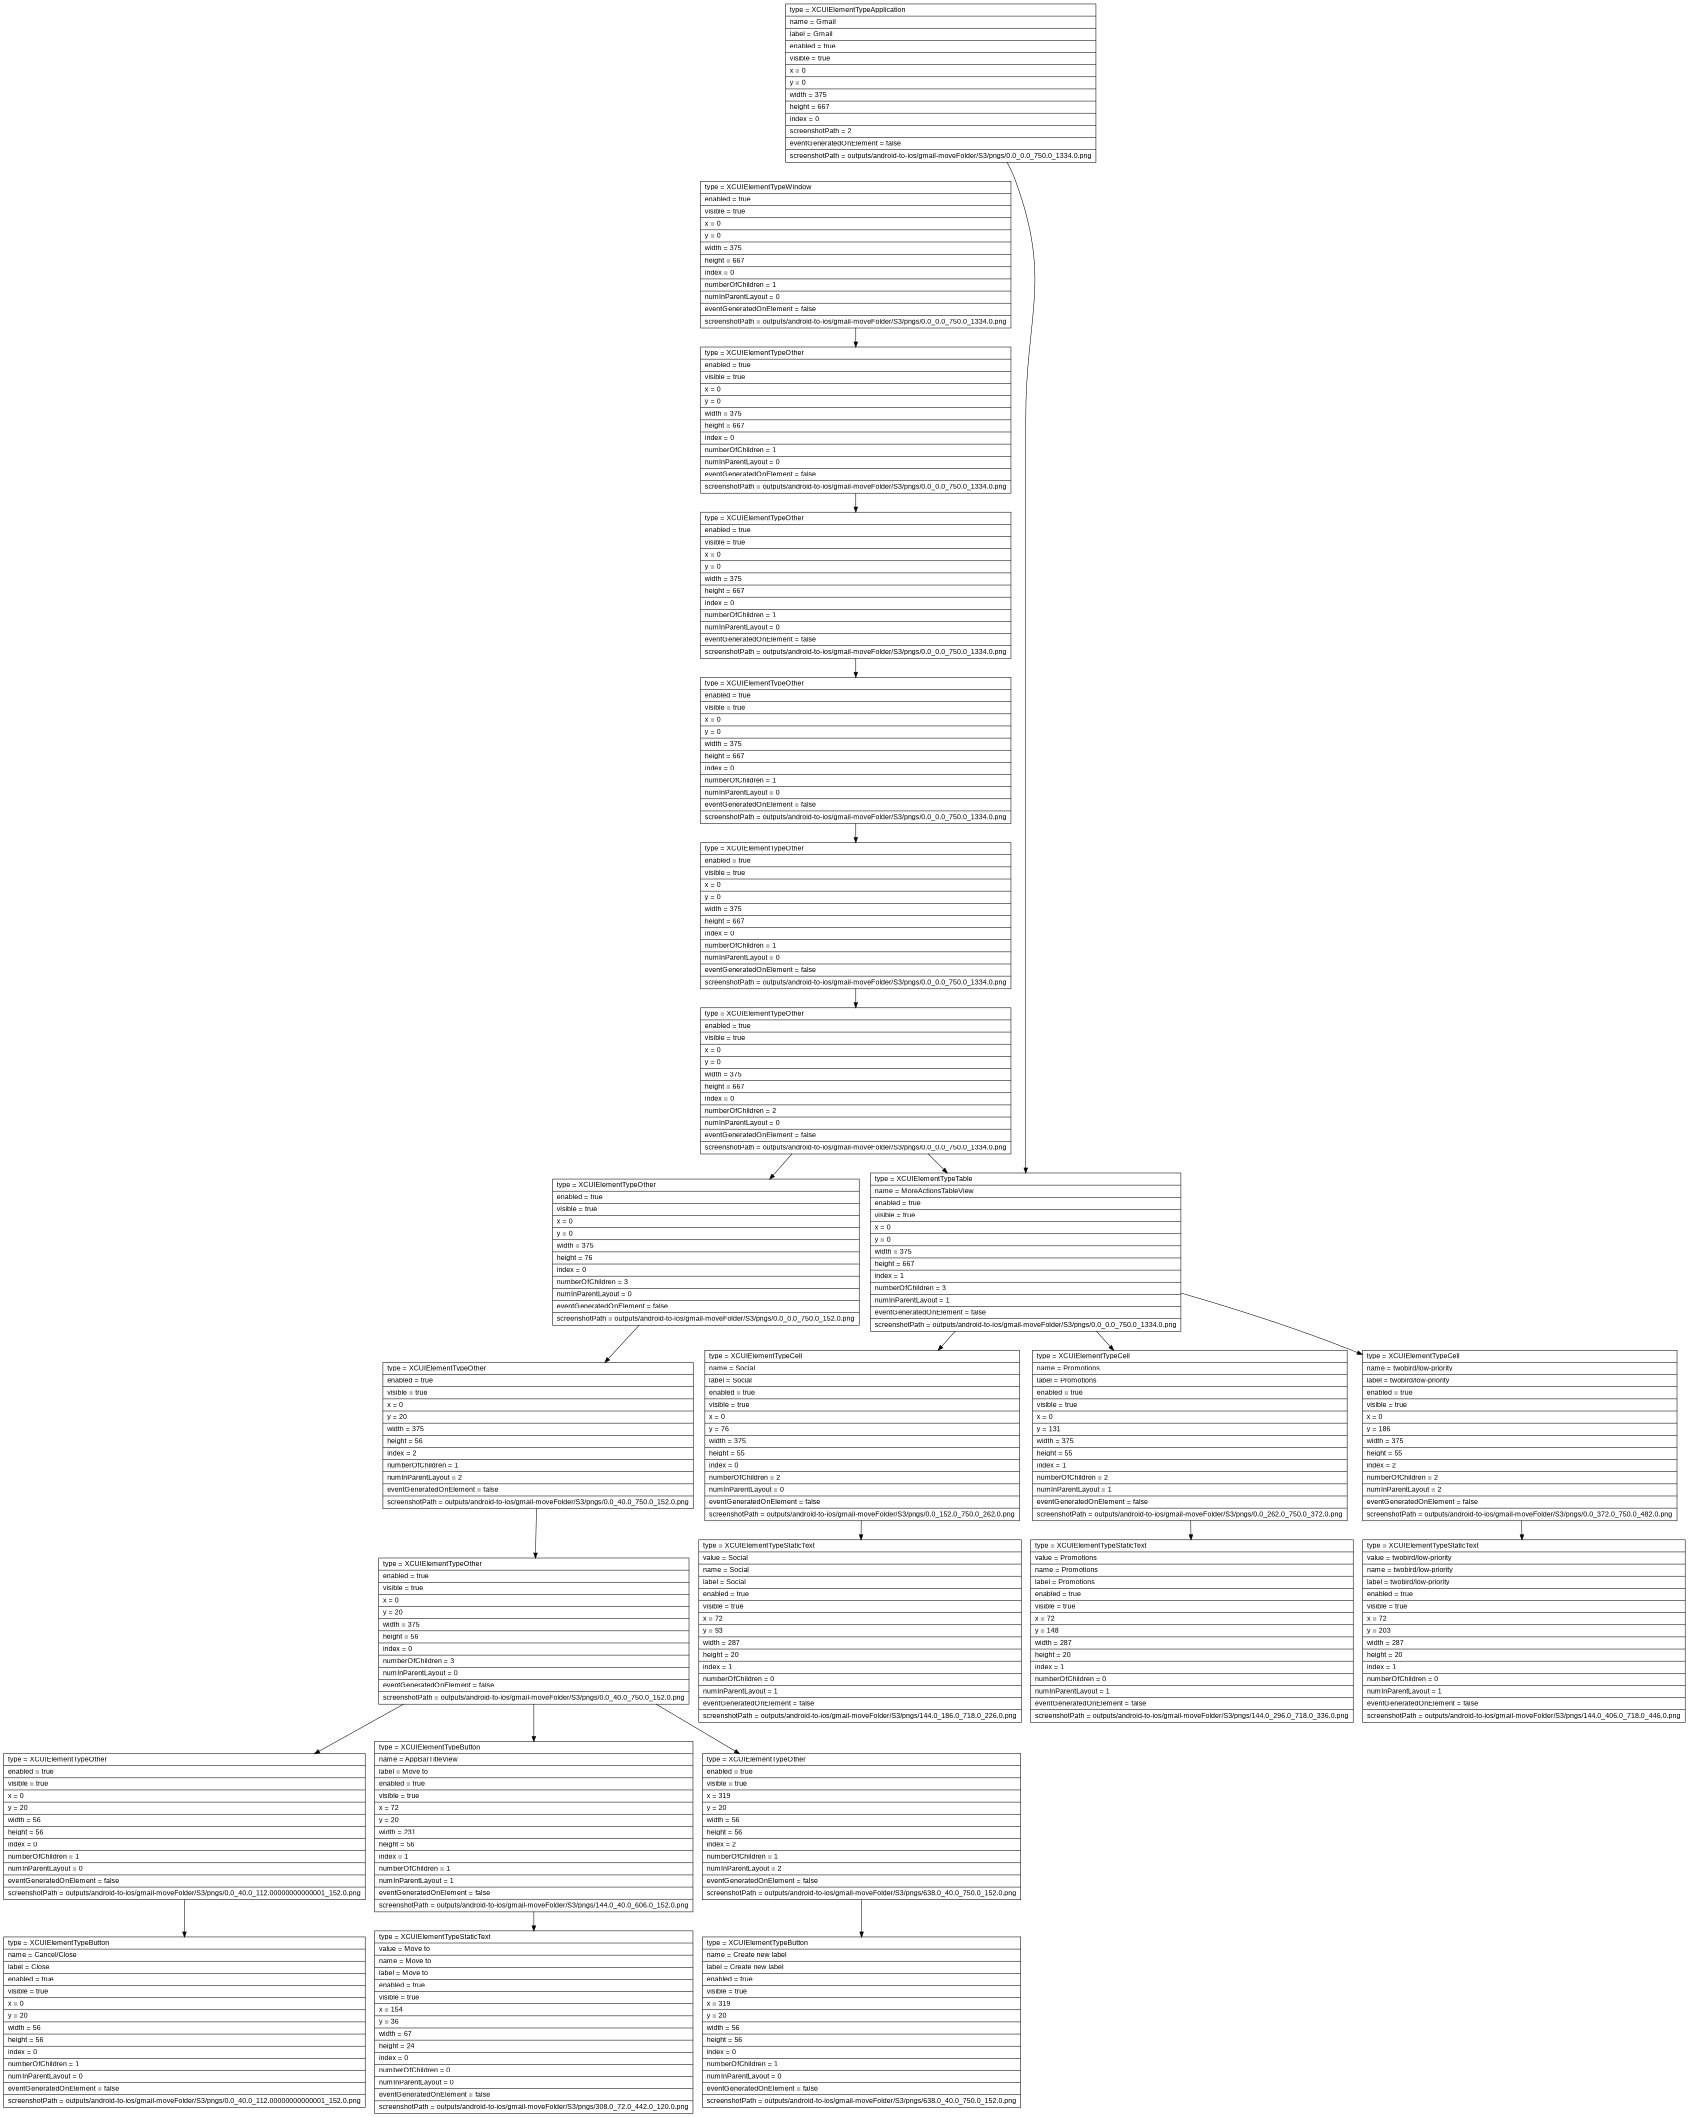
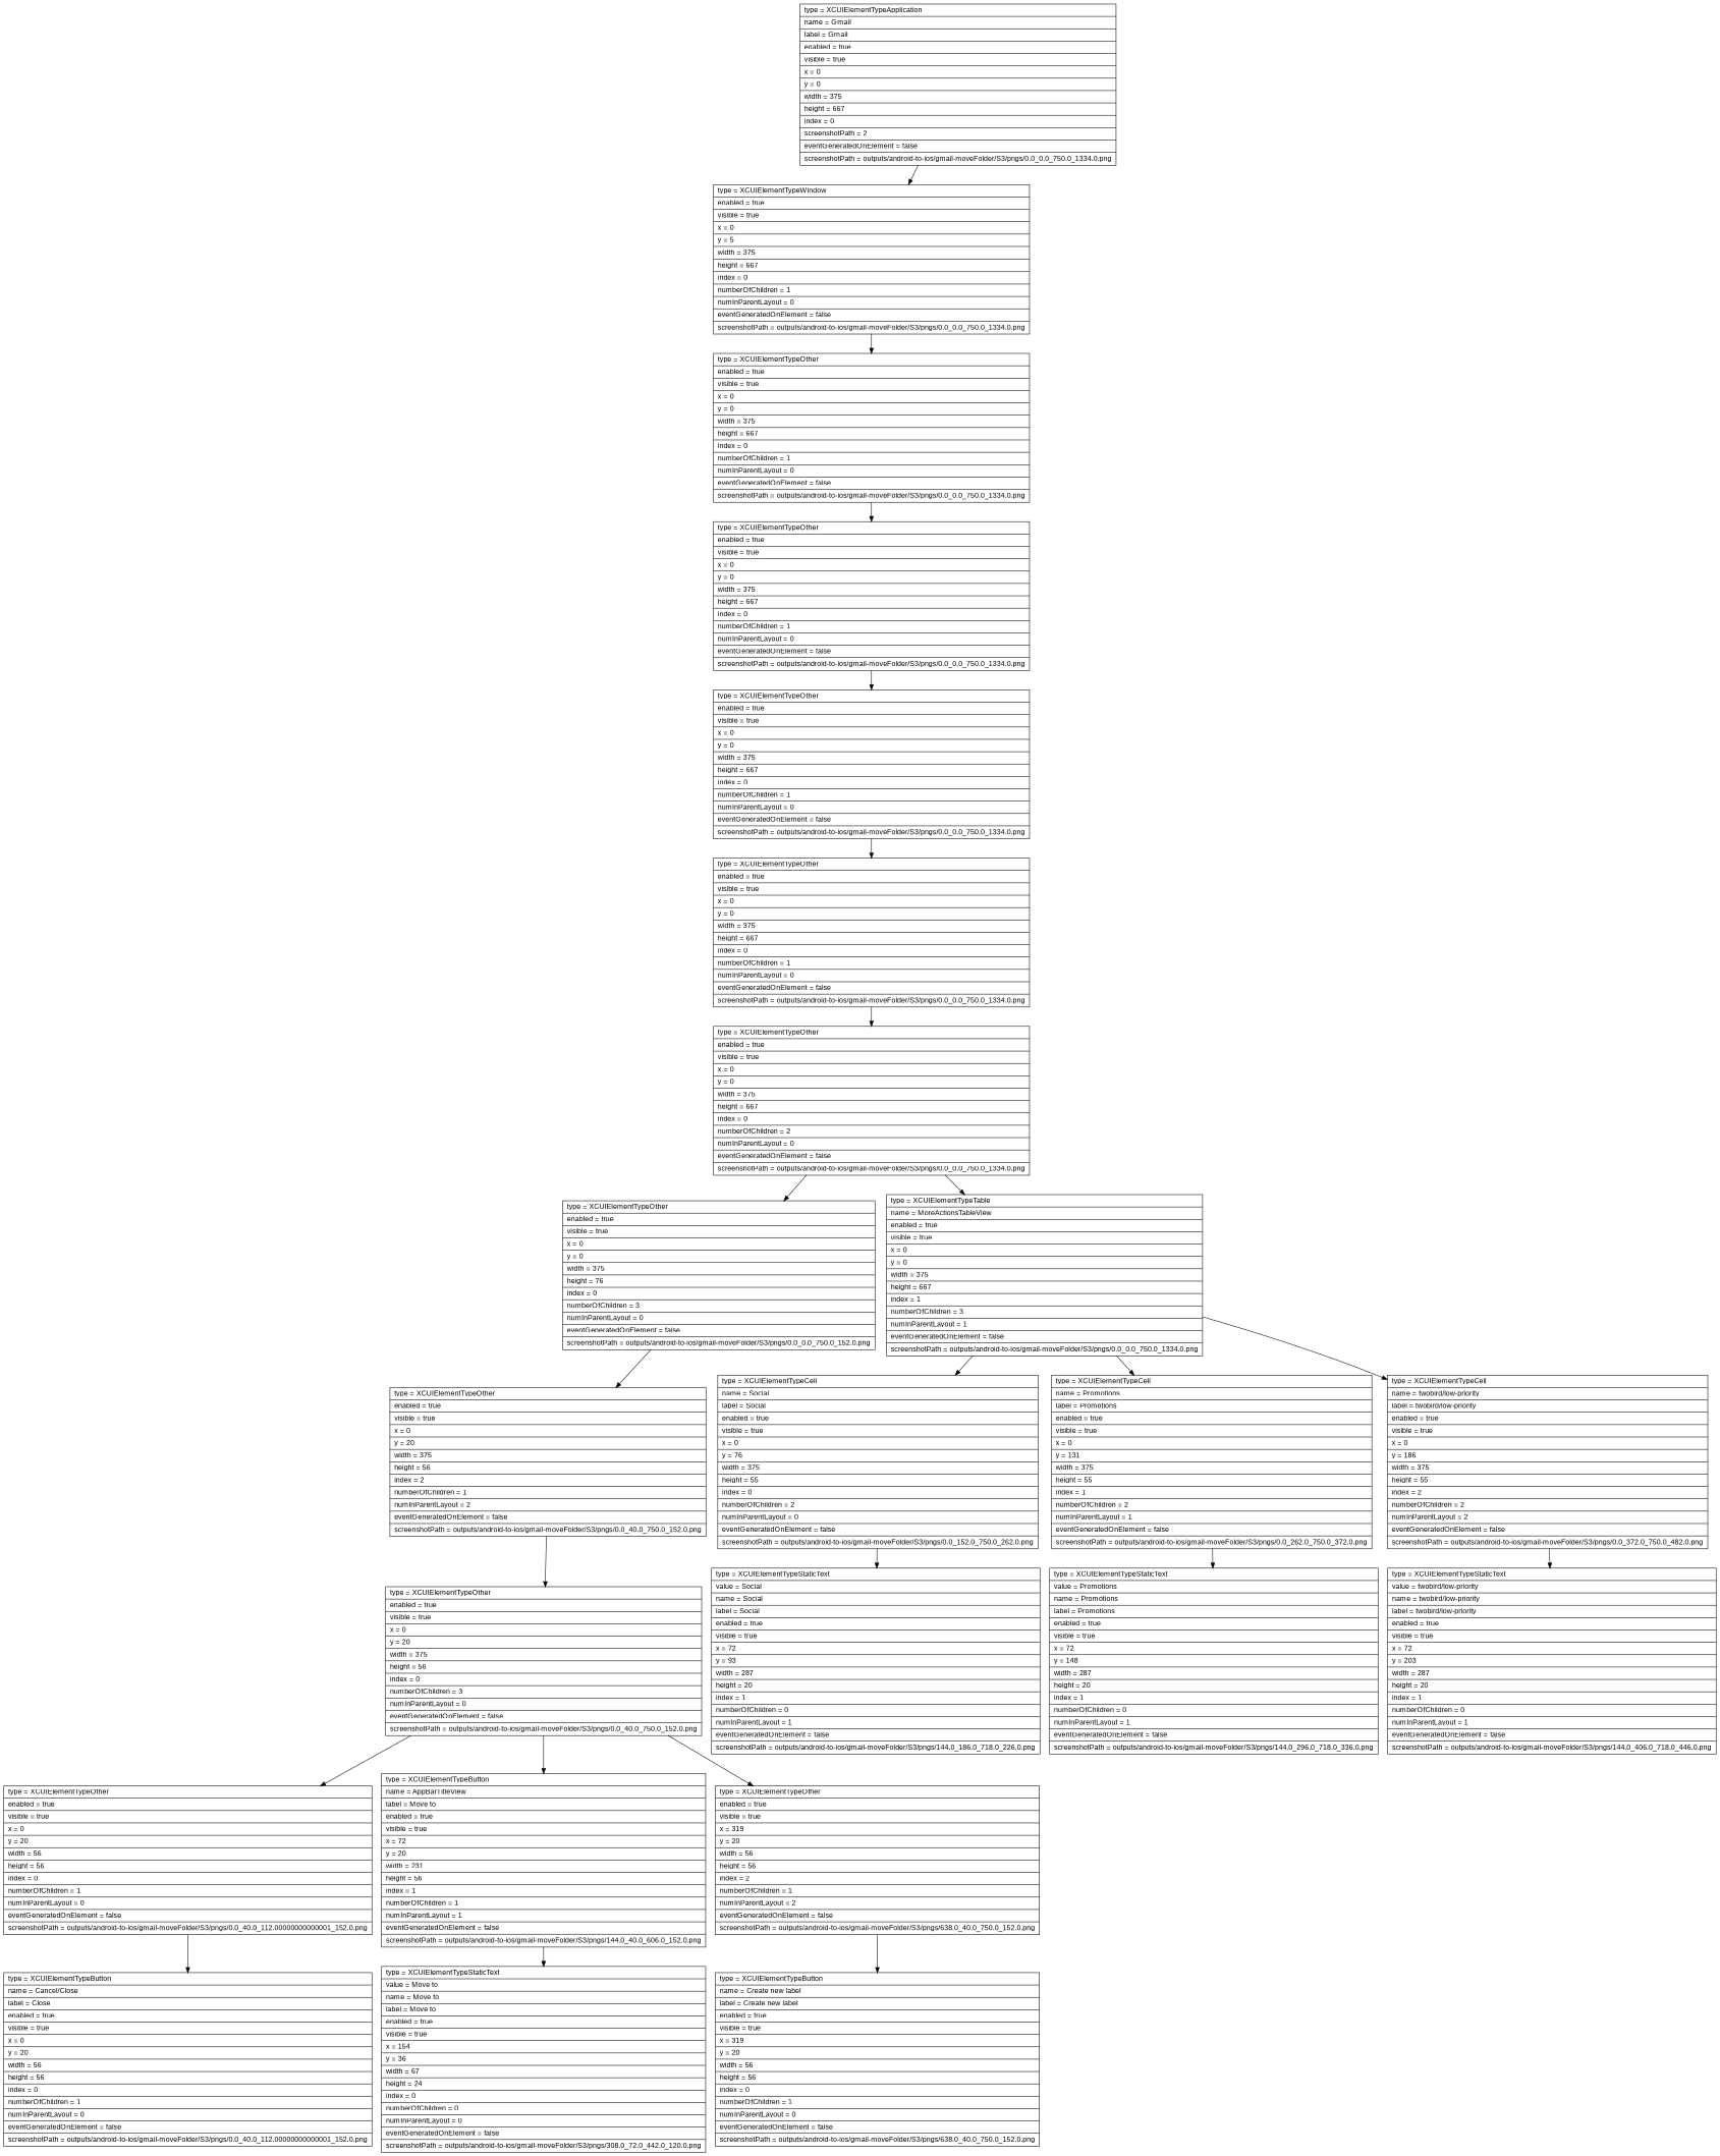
  digraph {
    node [fontname=Arial shape=record]
    n1 [label="{type = XCUIElementTypeApplication\l|name = Gmail\l|label = Gmail\l|enabled = true\l|visible = true\l|x = 0\l|y = 0\l|width = 375\l|height = 667\l|index = 0\l|screenshotPath = 2\l|eventGeneratedOnElement = false \l|screenshotPath = outputs/android-to-ios/gmail-moveFolder/S3/pngs/0.0_0.0_750.0_1334.0.png\l}"]
-   n2 [label="{type = XCUIElementTypeWindow\l|enabled = true\l|visible = true\l|x = 0\l|y = 0\l|width = 375\l|height = 667\l|index = 0\l|numberOfChildren = 1\l|numInParentLayout = 0\l|eventGeneratedOnElement = false \l|screenshotPath = outputs/android-to-ios/gmail-moveFolder/S3/pngs/0.0_0.0_750.0_1334.0.png\l}"]
+   n2 [label="{type = XCUIElementTypeWindow\l|enabled = true\l|visible = true\l|x = 0\l|y = 5\l|width = 375\l|height = 667\l|index = 0\l|numberOfChildren = 1\l|numInParentLayout = 0\l|eventGeneratedOnElement = false \l|screenshotPath = outputs/android-to-ios/gmail-moveFolder/S3/pngs/0.0_0.0_750.0_1334.0.png\l}"]
    n3 [label="{type = XCUIElementTypeOther\l|enabled = true\l|visible = true\l|x = 0\l|y = 0\l|width = 375\l|height = 667\l|index = 0\l|numberOfChildren = 1\l|numInParentLayout = 0\l|eventGeneratedOnElement = false \l|screenshotPath = outputs/android-to-ios/gmail-moveFolder/S3/pngs/0.0_0.0_750.0_1334.0.png\l}"]
    n4 [label="{type = XCUIElementTypeOther\l|enabled = true\l|visible = true\l|x = 0\l|y = 0\l|width = 375\l|height = 667\l|index = 0\l|numberOfChildren = 1\l|numInParentLayout = 0\l|eventGeneratedOnElement = false \l|screenshotPath = outputs/android-to-ios/gmail-moveFolder/S3/pngs/0.0_0.0_750.0_1334.0.png\l}"]
    n5 [label="{type = XCUIElementTypeOther\l|enabled = true\l|visible = true\l|x = 0\l|y = 0\l|width = 375\l|height = 667\l|index = 0\l|numberOfChildren = 1\l|numInParentLayout = 0\l|eventGeneratedOnElement = false \l|screenshotPath = outputs/android-to-ios/gmail-moveFolder/S3/pngs/0.0_0.0_750.0_1334.0.png\l}"]
    n6 [label="{type = XCUIElementTypeOther\l|enabled = true\l|visible = true\l|x = 0\l|y = 0\l|width = 375\l|height = 667\l|index = 0\l|numberOfChildren = 1\l|numInParentLayout = 0\l|eventGeneratedOnElement = false \l|screenshotPath = outputs/android-to-ios/gmail-moveFolder/S3/pngs/0.0_0.0_750.0_1334.0.png\l}"]
    n7 [label="{type = XCUIElementTypeOther\l|enabled = true\l|visible = true\l|x = 0\l|y = 0\l|width = 375\l|height = 667\l|index = 0\l|numberOfChildren = 2\l|numInParentLayout = 0\l|eventGeneratedOnElement = false \l|screenshotPath = outputs/android-to-ios/gmail-moveFolder/S3/pngs/0.0_0.0_750.0_1334.0.png\l}"]
    n8 [label="{type = XCUIElementTypeOther\l|enabled = true\l|visible = true\l|x = 0\l|y = 0\l|width = 375\l|height = 76\l|index = 0\l|numberOfChildren = 3\l|numInParentLayout = 0\l|eventGeneratedOnElement = false \l|screenshotPath = outputs/android-to-ios/gmail-moveFolder/S3/pngs/0.0_0.0_750.0_152.0.png\l}"]
    n9 [label="{type = XCUIElementTypeTable\l|name = MoreActionsTableView\l|enabled = true\l|visible = true\l|x = 0\l|y = 0\l|width = 375\l|height = 667\l|index = 1\l|numberOfChildren = 3\l|numInParentLayout = 1\l|eventGeneratedOnElement = false \l|screenshotPath = outputs/android-to-ios/gmail-moveFolder/S3/pngs/0.0_0.0_750.0_1334.0.png\l}"]
    n10 [label="{type = XCUIElementTypeOther\l|enabled = true\l|visible = true\l|x = 0\l|y = 20\l|width = 375\l|height = 56\l|index = 2\l|numberOfChildren = 1\l|numInParentLayout = 2\l|eventGeneratedOnElement = false \l|screenshotPath = outputs/android-to-ios/gmail-moveFolder/S3/pngs/0.0_40.0_750.0_152.0.png\l}"]
    n11 [label="{type = XCUIElementTypeCell\l|name = Social\l|label = Social\l|enabled = true\l|visible = true\l|x = 0\l|y = 76\l|width = 375\l|height = 55\l|index = 0\l|numberOfChildren = 2\l|numInParentLayout = 0\l|eventGeneratedOnElement = false \l|screenshotPath = outputs/android-to-ios/gmail-moveFolder/S3/pngs/0.0_152.0_750.0_262.0.png\l}"]
    n12 [label="{type = XCUIElementTypeCell\l|name = Promotions\l|label = Promotions\l|enabled = true\l|visible = true\l|x = 0\l|y = 131\l|width = 375\l|height = 55\l|index = 1\l|numberOfChildren = 2\l|numInParentLayout = 1\l|eventGeneratedOnElement = false \l|screenshotPath = outputs/android-to-ios/gmail-moveFolder/S3/pngs/0.0_262.0_750.0_372.0.png\l}"]
    n13 [label="{type = XCUIElementTypeCell\l|name = twobird/low-priority\l|label = twobird/low-priority\l|enabled = true\l|visible = true\l|x = 0\l|y = 186\l|width = 375\l|height = 55\l|index = 2\l|numberOfChildren = 2\l|numInParentLayout = 2\l|eventGeneratedOnElement = false \l|screenshotPath = outputs/android-to-ios/gmail-moveFolder/S3/pngs/0.0_372.0_750.0_482.0.png\l}"]
    n14 [label="{type = XCUIElementTypeOther\l|enabled = true\l|visible = true\l|x = 0\l|y = 20\l|width = 375\l|height = 56\l|index = 0\l|numberOfChildren = 3\l|numInParentLayout = 0\l|eventGeneratedOnElement = false \l|screenshotPath = outputs/android-to-ios/gmail-moveFolder/S3/pngs/0.0_40.0_750.0_152.0.png\l}"]
    n15 [label="{type = XCUIElementTypeStaticText\l|value = Social\l|name = Social\l|label = Social\l|enabled = true\l|visible = true\l|x = 72\l|y = 93\l|width = 287\l|height = 20\l|index = 1\l|numberOfChildren = 0\l|numInParentLayout = 1\l|eventGeneratedOnElement = false \l|screenshotPath = outputs/android-to-ios/gmail-moveFolder/S3/pngs/144.0_186.0_718.0_226.0.png\l}"]
    n16 [label="{type = XCUIElementTypeStaticText\l|value = Promotions\l|name = Promotions\l|label = Promotions\l|enabled = true\l|visible = true\l|x = 72\l|y = 148\l|width = 287\l|height = 20\l|index = 1\l|numberOfChildren = 0\l|numInParentLayout = 1\l|eventGeneratedOnElement = false \l|screenshotPath = outputs/android-to-ios/gmail-moveFolder/S3/pngs/144.0_296.0_718.0_336.0.png\l}"]
    n17 [label="{type = XCUIElementTypeStaticText\l|value = twobird/low-priority\l|name = twobird/low-priority\l|label = twobird/low-priority\l|enabled = true\l|visible = true\l|x = 72\l|y = 203\l|width = 287\l|height = 20\l|index = 1\l|numberOfChildren = 0\l|numInParentLayout = 1\l|eventGeneratedOnElement = false \l|screenshotPath = outputs/android-to-ios/gmail-moveFolder/S3/pngs/144.0_406.0_718.0_446.0.png\l}"]
    n18 [label="{type = XCUIElementTypeOther\l|enabled = true\l|visible = true\l|x = 0\l|y = 20\l|width = 56\l|height = 56\l|index = 0\l|numberOfChildren = 1\l|numInParentLayout = 0\l|eventGeneratedOnElement = false \l|screenshotPath = outputs/android-to-ios/gmail-moveFolder/S3/pngs/0.0_40.0_112.00000000000001_152.0.png\l}"]
    n19 [label="{type = XCUIElementTypeButton\l|name = AppBarTitleView\l|label = Move to\l|enabled = true\l|visible = true\l|x = 72\l|y = 20\l|width = 231\l|height = 56\l|index = 1\l|numberOfChildren = 1\l|numInParentLayout = 1\l|eventGeneratedOnElement = false \l|screenshotPath = outputs/android-to-ios/gmail-moveFolder/S3/pngs/144.0_40.0_606.0_152.0.png\l}"]
    n20 [label="{type = XCUIElementTypeOther\l|enabled = true\l|visible = true\l|x = 319\l|y = 20\l|width = 56\l|height = 56\l|index = 2\l|numberOfChildren = 1\l|numInParentLayout = 2\l|eventGeneratedOnElement = false \l|screenshotPath = outputs/android-to-ios/gmail-moveFolder/S3/pngs/638.0_40.0_750.0_152.0.png\l}"]
    n21 [label="{type = XCUIElementTypeButton\l|name = Cancel/Close\l|label = Close\l|enabled = true\l|visible = true\l|x = 0\l|y = 20\l|width = 56\l|height = 56\l|index = 0\l|numberOfChildren = 1\l|numInParentLayout = 0\l|eventGeneratedOnElement = false \l|screenshotPath = outputs/android-to-ios/gmail-moveFolder/S3/pngs/0.0_40.0_112.00000000000001_152.0.png\l}"]
    n22 [label="{type = XCUIElementTypeStaticText\l|value = Move to\l|name = Move to\l|label = Move to\l|enabled = true\l|visible = true\l|x = 154\l|y = 36\l|width = 67\l|height = 24\l|index = 0\l|numberOfChildren = 0\l|numInParentLayout = 0\l|eventGeneratedOnElement = false \l|screenshotPath = outputs/android-to-ios/gmail-moveFolder/S3/pngs/308.0_72.0_442.0_120.0.png\l}"]
    n23 [label="{type = XCUIElementTypeButton\l|name = Create new label\l|label = Create new label\l|enabled = true\l|visible = true\l|x = 319\l|y = 20\l|width = 56\l|height = 56\l|index = 0\l|numberOfChildren = 1\l|numInParentLayout = 0\l|eventGeneratedOnElement = false \l|screenshotPath = outputs/android-to-ios/gmail-moveFolder/S3/pngs/638.0_40.0_750.0_152.0.png\l}"]
-   n1 -> n9
+   n1 -> n2
    n2 -> n3
    n3 -> n4
    n4 -> n5
    n5 -> n6
    n6 -> n7
    n7 -> n8
    n7 -> n9
    n8 -> n10
    n9 -> n11
    n9 -> n12
    n9 -> n13
    n10 -> n14
    n11 -> n15
    n12 -> n16
    n13 -> n17
    n14 -> n18
    n14 -> n19
    n14 -> n20
    n18 -> n21
    n19 -> n22
    n20 -> n23
  }
